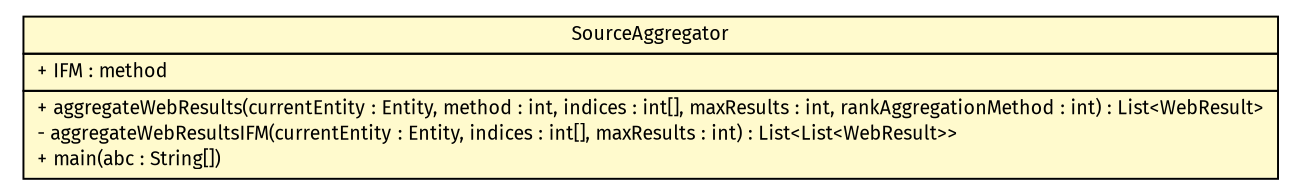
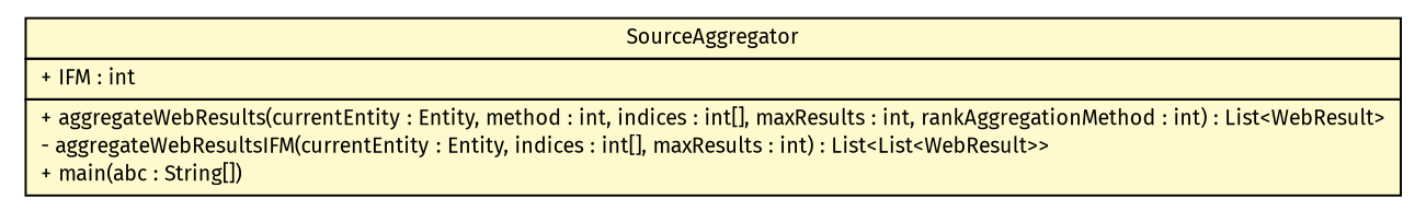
  digraph {
    nodesep=0.25
    ranksep=0.5
    fontname="Fira Sans"
-   n1 [fontcolor=black fontname="Fira Sans" fontsize=10.0 label=<<table title="tud.iir.web.SourceAggregator" border="0" cellborder="1" cellspacing="0" cellpadding="2" port="p" bgcolor="lemonChiffon" href="./SourceAggregator.html"> 		<tr><td><table border="0" cellspacing="0" cellpadding="1"> <tr><td align="center" balign="center"> SourceAggregator </td></tr> 		</table></td></tr> 		<tr><td><table border="0" cellspacing="0" cellpadding="1"> <tr><td align="left" balign="left"> + IFM : method </td></tr> 		</table></td></tr> 		<tr><td><table border="0" cellspacing="0" cellpadding="1"> <tr><td align="left" balign="left"> + aggregateWebResults(currentEntity : Entity, method : int, indices : int[], maxResults : int, rankAggregationMethod : int) : List&lt;WebResult&gt; </td></tr> <tr><td align="left" balign="left"> - aggregateWebResultsIFM(currentEntity : Entity, indices : int[], maxResults : int) : List&lt;List&lt;WebResult&gt;&gt; </td></tr> <tr><td align="left" balign="left"> + main(abc : String[]) </td></tr> 		</table></td></tr> 		</table>> shape=plaintext]
+   n1 [fontcolor=black fontname="Fira Sans" fontsize=10.0 label=<<table title="tud.iir.web.SourceAggregator" border="0" cellborder="1" cellspacing="0" cellpadding="2" port="p" bgcolor="lemonChiffon" href="./SourceAggregator.html"> 		<tr><td><table border="0" cellspacing="0" cellpadding="1"> <tr><td align="center" balign="center"> SourceAggregator </td></tr> 		</table></td></tr> 		<tr><td><table border="0" cellspacing="0" cellpadding="1"> <tr><td align="left" balign="left"> + IFM : int </td></tr> 		</table></td></tr> 		<tr><td><table border="0" cellspacing="0" cellpadding="1"> <tr><td align="left" balign="left"> + aggregateWebResults(currentEntity : Entity, method : int, indices : int[], maxResults : int, rankAggregationMethod : int) : List&lt;WebResult&gt; </td></tr> <tr><td align="left" balign="left"> - aggregateWebResultsIFM(currentEntity : Entity, indices : int[], maxResults : int) : List&lt;List&lt;WebResult&gt;&gt; </td></tr> <tr><td align="left" balign="left"> + main(abc : String[]) </td></tr> 		</table></td></tr> 		</table>> shape=plaintext]
  }
